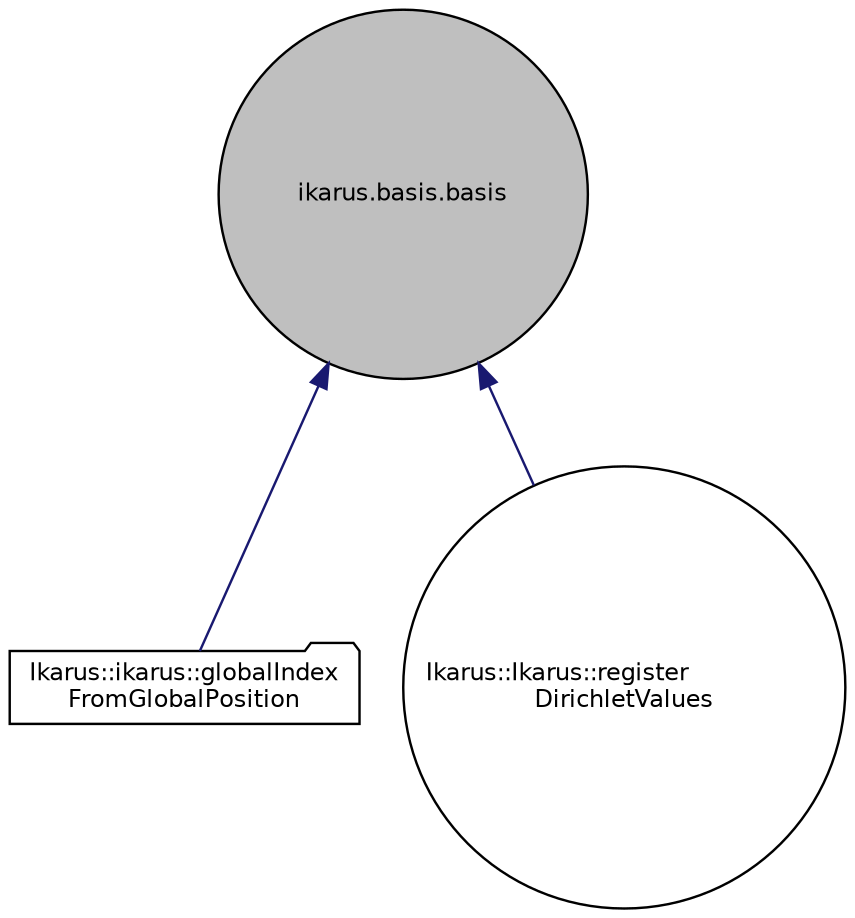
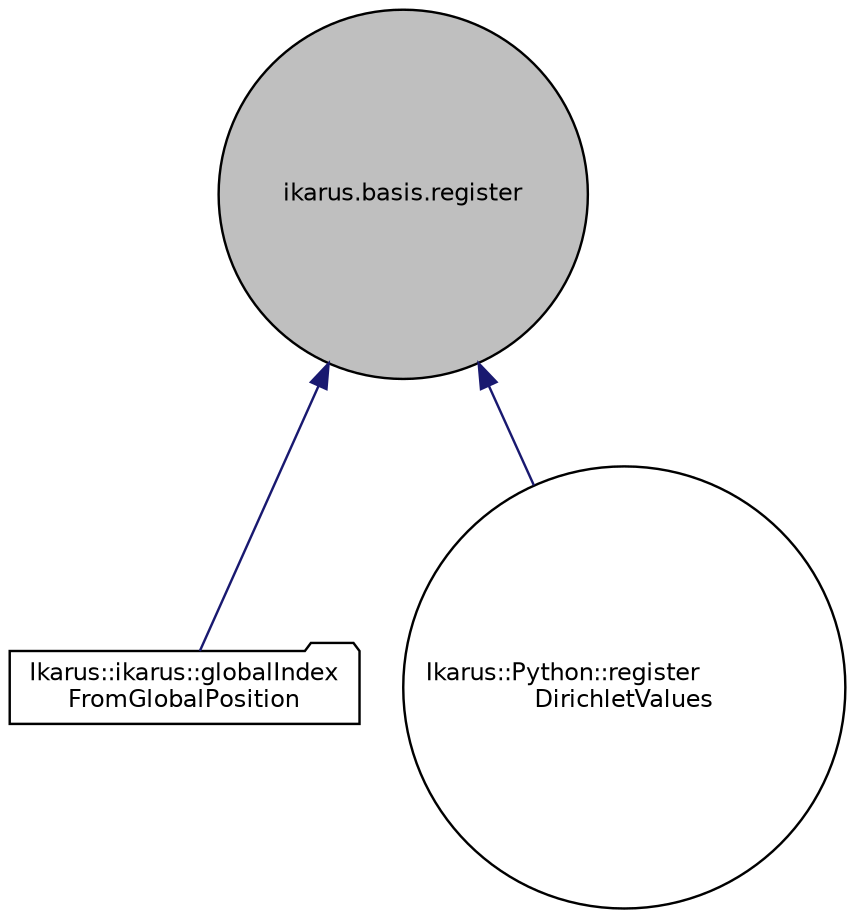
  digraph {
    rankdir=TB
    node [color=black fillcolor=white fontname=Helvetica fontsize=10 shape=circle style=filled]
    edge [color=midnightblue dir=back fontname=Helvetica fontsize=10 labelfontname=Helvetica labelfontsize=10 style=solid]
-   n1 [fillcolor=grey75 fontcolor=black height=0.2 label="ikarus.basis.basis" width=0.4]
+   n1 [fillcolor=grey75 fontcolor=black height=0.2 label="ikarus.basis.register" width=0.4]
    n2 [height=0.2 label="Ikarus::ikarus::globalIndex\lFromGlobalPosition" shape=folder width=0.4]
-   n3 [height=0.2 label="Ikarus::Ikarus::register\lDirichletValues" width=0.4]
+   n3 [height=0.2 label="Ikarus::Python::register\lDirichletValues" width=0.4]
    n1 -> n2
    n1 -> n3
  }
